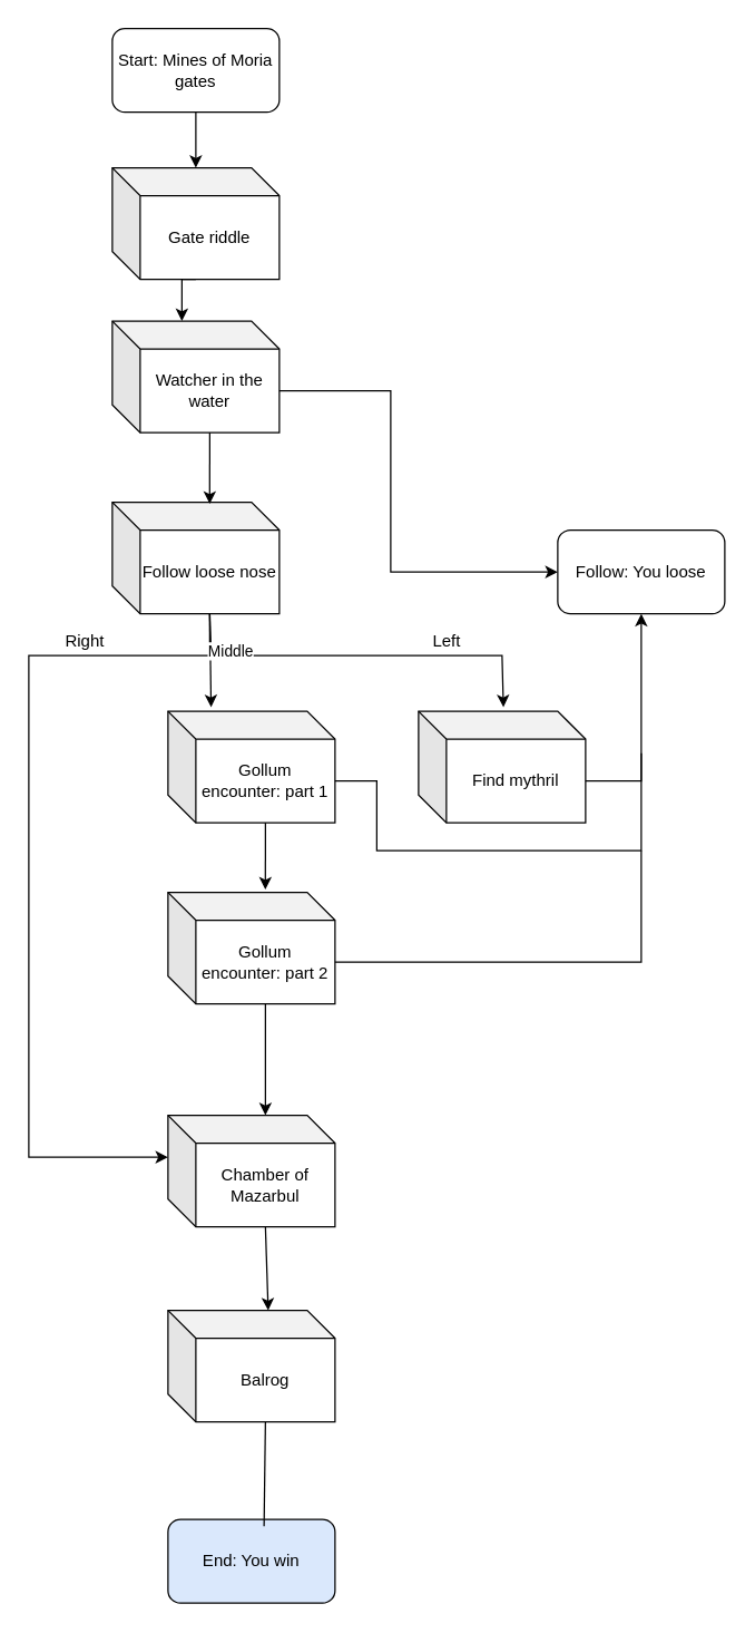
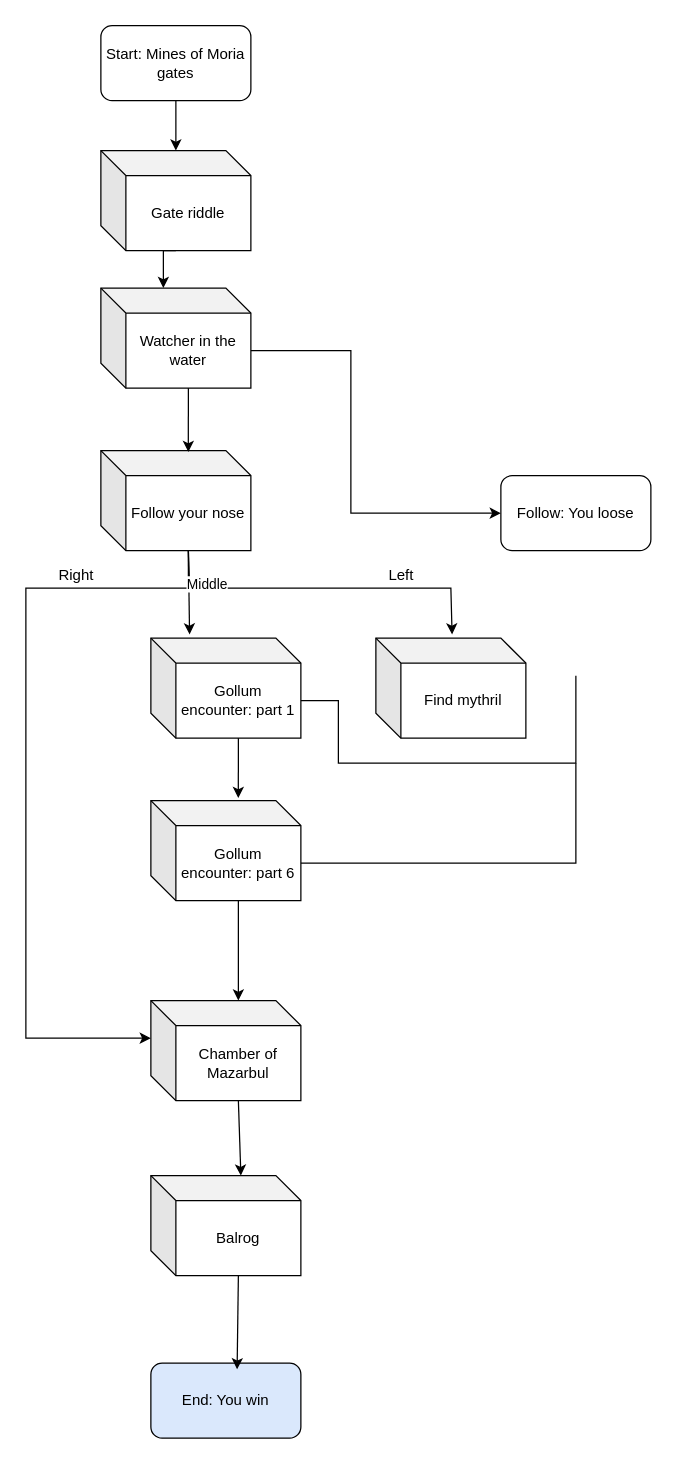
  <mxCell id="0" value="" />
  <mxCell id="1" parent="0" />
  <mxCell id="2" style="edgeStyle=orthogonalEdgeStyle;rounded=0;orthogonalLoop=1;jettySize=auto;html=1;exitX=0.5;exitY=1;exitDx=0;exitDy=0;" parent="1" source="3" edge="1"><mxGeometry relative="1" as="geometry"><mxPoint x="140" y="120" as="targetPoint" /></mxGeometry></mxCell>
  <mxCell id="3" value="Start: Mines of Moria gates" style="rounded=1;whiteSpace=wrap;html=1;" parent="1" vertex="1"><mxGeometry x="80" y="20" width="120" height="60" as="geometry" /></mxCell>
  <mxCell id="4" value="End: You win" style="rounded=1;whiteSpace=wrap;html=1;fillColor=#dae8fc;" parent="1" vertex="1"><mxGeometry x="120" y="1090" width="120" height="60" as="geometry" /></mxCell>
  <mxCell id="5" style="edgeStyle=orthogonalEdgeStyle;rounded=0;orthogonalLoop=1;jettySize=auto;html=1;exitX=0.5;exitY=1;exitDx=0;exitDy=0;startArrow=none;" parent="1" source="6" edge="1"><mxGeometry relative="1" as="geometry"><mxPoint x="130" y="230" as="targetPoint" /></mxGeometry></mxCell>
  <mxCell id="6" value="Gate riddle" style="shape=cube;whiteSpace=wrap;html=1;boundedLbl=1;backgroundOutline=1;darkOpacity=0.05;darkOpacity2=0.1;" parent="1" vertex="1"><mxGeometry x="80" y="120" width="120" height="80" as="geometry" /></mxCell>
  <mxCell id="7" value="Watcher in the water" style="shape=cube;whiteSpace=wrap;html=1;boundedLbl=1;backgroundOutline=1;darkOpacity=0.05;darkOpacity2=0.1;" parent="1" vertex="1"><mxGeometry x="80" y="230" width="120" height="80" as="geometry" /></mxCell>
- <mxCell id="8" value="Follow loose nose" style="shape=cube;whiteSpace=wrap;html=1;boundedLbl=1;backgroundOutline=1;darkOpacity=0.05;darkOpacity2=0.1;" parent="1" vertex="1"><mxGeometry x="80" y="360" width="120" height="80" as="geometry" /></mxCell>
+ <mxCell id="8" value="Follow your nose" style="shape=cube;whiteSpace=wrap;html=1;boundedLbl=1;backgroundOutline=1;darkOpacity=0.05;darkOpacity2=0.1;" parent="1" vertex="1"><mxGeometry x="80" y="360" width="120" height="80" as="geometry" /></mxCell>
  <mxCell id="9" value="Chamber of Mazarbul" style="shape=cube;whiteSpace=wrap;html=1;boundedLbl=1;backgroundOutline=1;darkOpacity=0.05;darkOpacity2=0.1;" parent="1" vertex="1"><mxGeometry x="120" y="800" width="120" height="80" as="geometry" /></mxCell>
  <mxCell id="10" value="Gollum encounter: part 1" style="shape=cube;whiteSpace=wrap;html=1;boundedLbl=1;backgroundOutline=1;darkOpacity=0.05;darkOpacity2=0.1;" parent="1" vertex="1"><mxGeometry x="120" y="510" width="120" height="80" as="geometry" /></mxCell>
  <mxCell id="11" value="Find mythril" style="shape=cube;whiteSpace=wrap;html=1;boundedLbl=1;backgroundOutline=1;darkOpacity=0.05;darkOpacity2=0.1;" parent="1" vertex="1"><mxGeometry x="300" y="510" width="120" height="80" as="geometry" /></mxCell>
- <mxCell id="12" value="Gollum encounter: part 2" style="shape=cube;whiteSpace=wrap;html=1;boundedLbl=1;backgroundOutline=1;darkOpacity=0.05;darkOpacity2=0.1;" parent="1" vertex="1"><mxGeometry x="120" y="640" width="120" height="80" as="geometry" /></mxCell>
+ <mxCell id="12" value="Gollum encounter: part 6" style="shape=cube;whiteSpace=wrap;html=1;boundedLbl=1;backgroundOutline=1;darkOpacity=0.05;darkOpacity2=0.1;" parent="1" vertex="1"><mxGeometry x="120" y="640" width="120" height="80" as="geometry" /></mxCell>
  <mxCell id="13" value="Follow: You loose" style="rounded=1;whiteSpace=wrap;html=1;" parent="1" vertex="1"><mxGeometry x="400" y="380" width="120" height="60" as="geometry" /></mxCell>
- <mxCell id="14" value="" style="endArrow=classic;html=1;rounded=0;exitX=0;exitY=0;exitDx=120;exitDy=50;exitPerimeter=0;entryX=0.5;entryY=1;entryDx=0;entryDy=0;" parent="1" source="11" target="13" edge="1"><mxGeometry width="50" height="50" relative="1" as="geometry"><mxPoint x="230" y="420" as="sourcePoint" /><mxPoint x="280" y="370" as="targetPoint" /><Array as="points"><mxPoint x="460" y="560" /></Array></mxGeometry></mxCell>
  <mxCell id="15" value="" style="endArrow=none;html=1;rounded=0;exitX=0;exitY=0;exitDx=120;exitDy=50;exitPerimeter=0;" parent="1" source="10" edge="1"><mxGeometry width="50" height="50" relative="1" as="geometry"><mxPoint x="240" y="540" as="sourcePoint" /><mxPoint x="460" y="540" as="targetPoint" /><Array as="points"><mxPoint x="270" y="560" /><mxPoint x="270" y="610" /><mxPoint x="460" y="610" /></Array></mxGeometry></mxCell>
  <mxCell id="16" value="" style="endArrow=none;html=1;rounded=0;exitX=0;exitY=0;exitDx=120;exitDy=50;exitPerimeter=0;" parent="1" source="12" edge="1"><mxGeometry width="50" height="50" relative="1" as="geometry"><mxPoint x="230" y="620" as="sourcePoint" /><mxPoint x="460" y="610" as="targetPoint" /><Array as="points"><mxPoint x="460" y="690" /></Array></mxGeometry></mxCell>
  <mxCell id="17" value="" style="endArrow=classic;html=1;rounded=0;entryX=0;entryY=0;entryDx=0;entryDy=30;entryPerimeter=0;" parent="1" target="9" edge="1"><mxGeometry width="50" height="50" relative="1" as="geometry"><mxPoint x="150" y="440" as="sourcePoint" /><mxPoint x="140" y="630" as="targetPoint" /><Array as="points"><mxPoint x="151" y="470" /><mxPoint x="20" y="470" /><mxPoint x="20" y="830" /></Array></mxGeometry></mxCell>
  <mxCell id="18" value="" style="endArrow=classic;html=1;rounded=0;exitX=0;exitY=0;exitDx=70;exitDy=80;exitPerimeter=0;entryX=0.258;entryY=-0.037;entryDx=0;entryDy=0;entryPerimeter=0;" parent="1" source="8" target="10" edge="1"><mxGeometry width="50" height="50" relative="1" as="geometry"><mxPoint x="140" y="570" as="sourcePoint" /><mxPoint x="150" y="490" as="targetPoint" /></mxGeometry></mxCell>
  <mxCell id="19" value="" style="endArrow=classic;html=1;rounded=0;exitX=0;exitY=0;exitDx=70;exitDy=80;entryX=0.583;entryY=-0.025;entryDx=0;entryDy=0;exitPerimeter=0;entryPerimeter=0;" parent="1" source="10" target="12" edge="1"><mxGeometry width="50" height="50" relative="1" as="geometry"><mxPoint x="140" y="570" as="sourcePoint" /><mxPoint x="140" y="630" as="targetPoint" /></mxGeometry></mxCell>
  <mxCell id="20" value="Balrog" style="shape=cube;whiteSpace=wrap;html=1;boundedLbl=1;backgroundOutline=1;darkOpacity=0.05;darkOpacity2=0.1;" parent="1" vertex="1"><mxGeometry x="120" y="940" width="120" height="80" as="geometry" /></mxCell>
  <mxCell id="21" value="" style="endArrow=classic;html=1;rounded=0;exitX=0;exitY=0;exitDx=70;exitDy=80;exitPerimeter=0;" parent="1" edge="1" source="12"><mxGeometry width="50" height="50" relative="1" as="geometry"><mxPoint x="200" y="720" as="sourcePoint" /><mxPoint x="190" y="800" as="targetPoint" /><Array as="points" /></mxGeometry></mxCell>
- <mxCell id="22" value="" style="endArrow=none;html=1;rounded=0;exitX=0;exitY=0;exitDx=70;exitDy=80;exitPerimeter=0;entryX=0.575;entryY=0.083;entryDx=0;entryDy=0;entryPerimeter=0;" parent="1" source="20" target="4" edge="1"><mxGeometry width="50" height="50" relative="1" as="geometry"><mxPoint x="170" y="710" as="sourcePoint" /><mxPoint x="220" y="660" as="targetPoint" /></mxGeometry></mxCell>
+ <mxCell id="22" value="" style="endArrow=classic;html=1;rounded=0;exitX=0;exitY=0;exitDx=70;exitDy=80;exitPerimeter=0;entryX=0.575;entryY=0.083;entryDx=0;entryDy=0;entryPerimeter=0;" parent="1" source="20" target="4" edge="1"><mxGeometry width="50" height="50" relative="1" as="geometry"><mxPoint x="170" y="710" as="sourcePoint" /><mxPoint x="220" y="660" as="targetPoint" /></mxGeometry></mxCell>
  <mxCell id="23" value="" style="endArrow=classic;html=1;rounded=0;exitX=0;exitY=0;exitDx=120;exitDy=50;exitPerimeter=0;entryX=0;entryY=0.5;entryDx=0;entryDy=0;" parent="1" source="7" target="13" edge="1"><mxGeometry width="50" height="50" relative="1" as="geometry"><mxPoint x="300" y="510" as="sourcePoint" /><mxPoint x="350" y="460" as="targetPoint" /><Array as="points"><mxPoint x="280" y="280" /><mxPoint x="280" y="410" /></Array></mxGeometry></mxCell>
  <mxCell id="24" value="" style="endArrow=classic;html=1;rounded=0;exitX=0;exitY=0;exitDx=70;exitDy=80;exitPerimeter=0;entryX=0.583;entryY=0.013;entryDx=0;entryDy=0;entryPerimeter=0;" parent="1" source="7" target="8" edge="1"><mxGeometry width="50" height="50" relative="1" as="geometry"><mxPoint x="210" y="510" as="sourcePoint" /><mxPoint x="260" y="460" as="targetPoint" /></mxGeometry></mxCell>
  <mxCell id="25" value="" style="endArrow=classic;html=1;rounded=0;exitX=0;exitY=0;exitDx=70;exitDy=80;exitPerimeter=0;entryX=0.508;entryY=-0.037;entryDx=0;entryDy=0;entryPerimeter=0;" parent="1" source="8" target="11" edge="1"><mxGeometry width="50" height="50" relative="1" as="geometry"><mxPoint x="210" y="510" as="sourcePoint" /><mxPoint x="260" y="460" as="targetPoint" /><Array as="points"><mxPoint x="150" y="470" /><mxPoint x="360" y="470" /></Array></mxGeometry></mxCell>
  <mxCell id="26" value="Middle" style="edgeLabel;html=1;align=center;verticalAlign=middle;resizable=0;points=[];" vertex="1" connectable="0" parent="25"><mxGeometry x="-0.685" y="4" relative="1" as="geometry"><mxPoint as="offset" /></mxGeometry></mxCell>
  <mxCell id="27" value="Right" style="text;html=1;align=center;verticalAlign=middle;resizable=0;points=[];autosize=1;strokeColor=none;fillColor=none;" vertex="1" parent="1"><mxGeometry x="35" y="445" width="50" height="30" as="geometry" /></mxCell>
  <mxCell id="28" value="Left" style="text;html=1;align=center;verticalAlign=middle;resizable=0;points=[];autosize=1;strokeColor=none;fillColor=none;" vertex="1" parent="1"><mxGeometry x="300" y="445" width="40" height="30" as="geometry" /></mxCell>
  <mxCell id="29" value="" style="endArrow=classic;html=1;rounded=0;exitX=0;exitY=0;exitDx=70;exitDy=80;exitPerimeter=0;entryX=0.6;entryY=0;entryDx=0;entryDy=0;entryPerimeter=0;" edge="1" parent="1" source="9" target="20"><mxGeometry width="50" height="50" relative="1" as="geometry"><mxPoint x="340" y="1050" as="sourcePoint" /><mxPoint x="390" y="1000" as="targetPoint" /></mxGeometry></mxCell>
